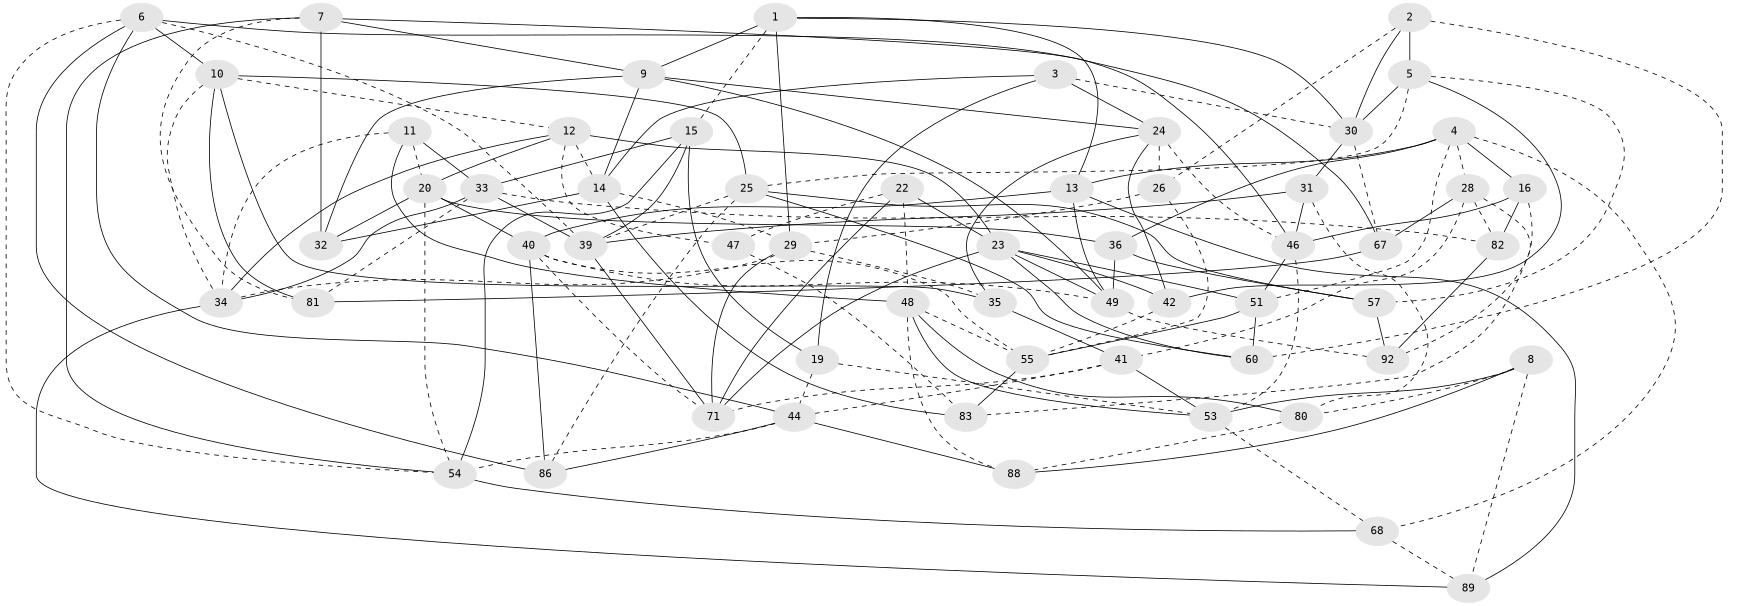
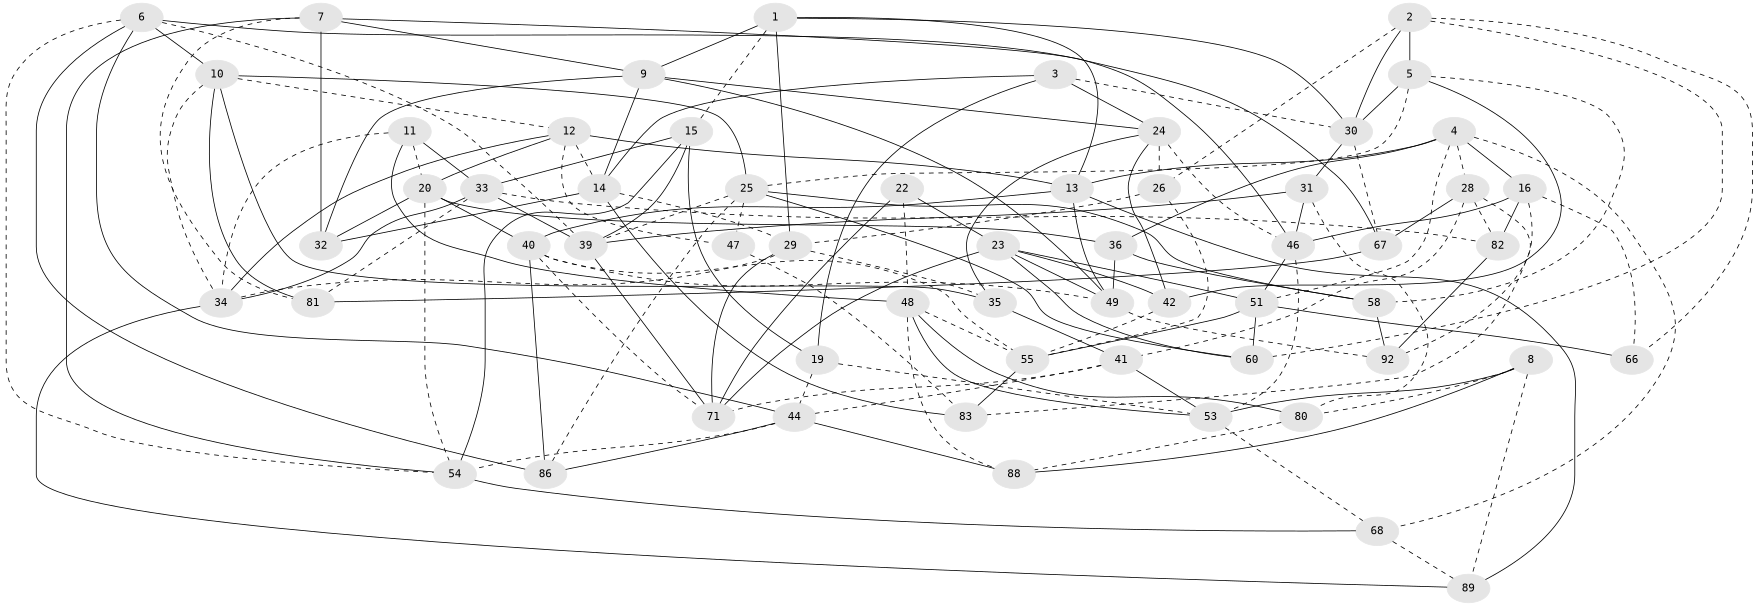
  graph {
    fontname="DejaVu Sans Mono"
    node [color=gray90 fontname="DejaVu Sans Mono" style=filled]
    edge [fontname="DejaVu Sans Mono" style=solid]
    1 [super="+87"]
    9 [super="+56"]
    13 [super="+43"]
    15 [super="+76"]
    29 [super="+63"]
    30 [super="+75"]
    14 [super="+18"]
    24 [super="+52"]
    32
    49 [super="+59"]
    89
    40 [super="+91"]
    19
    39 [super="+72"]
    54 [super="+64"]
    33 [super="+37"]
    34 [super="+38"]
    35
    71 [super="+79"]
    67
    31
    2 [super="+21"]
    5 [super="+45"]
    26
    60
+   66
    25 [super="+27"]
    42
-   58 [label=57]
+   58
    55 [super="+90"]
    83
    3
    44 [super="+61"]
    53 [super="+70"]
    46 [super="+85"]
    4 [super="+84"]
    16 [super="+78"]
    28 [super="+50"]
    36
    51 [super="+93"]
    68
    82
    92
    41 [super="+74"]
    86
    6 [super="+57"]
    10 [super="+65"]
    81
    12 [super="+17"]
    88
    7 [super="+73"]
    47
    8
    80
    20 [super="+77"]
    11
    48 [super="+62"]
    23 [super="+69"]
    22
    1 -- 9
    1 -- 13
    1 -- 15 [style=dashed weight=2]
    1 -- 29
    1 -- 30
    9 -- 14
    9 -- 24
    9 -- 32
    9 -- 49
    13 -- 49
    13 -- 89
    13 -- 40
    15 -- 19
    15 -- 39
    15 -- 54
    15 -- 33
    29 -- 34 [style=dashed]
    29 -- 35 [style=dashed]
    29 -- 71
    30 -- 67 [style=dashed]
    30 -- 31
    14 -- 29 [style=dashed]
    14 -- 32
    14 -- 83
    24 -- 35
    24 -- 26 [style=dashed]
    24 -- 42
    24 -- 46 [style=dashed]
    49 -- 92 [style=dashed]
    40 -- 49 [style=dashed]
    40 -- 71 [style=dashed]
    40 -- 55 [style=dashed]
    40 -- 86
    19 -- 44 [style=dashed]
    19 -- 53 [style=dashed]
    39 -- 71
    54 -- 68
    33 -- 39
    33 -- 34
    33 -- 82 [style=dashed]
    33 -- 81 [style=dashed]
    34 -- 89
    35 -- 41
    67 -- 81
    31 -- 39
    31 -- 46
    31 -- 80 [style=dashed]
    2 -- 30
    2 -- 5 [weight=2]
    2 -- 26 [style=dashed]
    2 -- 60 [style=dashed]
+   2 -- 66 [style=dashed]
    5 -- 30
    5 -- 25 [style=dashed]
    5 -- 42
    5 -- 58 [style=dashed]
    26 -- 29 [style=dashed]
    26 -- 55 [style=dashed]
    25 -- 39 [style=dashed]
    25 -- 60
    25 -- 58
    25 -- 86 [style=dashed]
    42 -- 55 [style=dashed]
    58 -- 92
    55 -- 83
    3 -- 30 [style=dashed]
    3 -- 14
    3 -- 24
    3 -- 19
    44 -- 54 [style=dashed]
    44 -- 86
    44 -- 88
    53 -- 68 [style=dashed]
    46 -- 53 [style=dashed]
    46 -- 51
    4 -- 13
    4 -- 16
    4 -- 28 [style=dashed]
    4 -- 36
    4 -- 51 [style=dashed]
    4 -- 68 [style=dashed]
+   16 -- 66 [style=dashed weight=2]
    16 -- 46
    16 -- 82
    16 -- 92 [style=dashed]
    28 -- 67
    28 -- 83 [style=dashed]
    28 -- 82 [style=dashed]
    28 -- 41 [style=dashed weight=2]
    36 -- 49
    36 -- 58
    51 -- 60
+   51 -- 66
    51 -- 55
    68 -- 89 [style=dashed]
    82 -- 92
    41 -- 71 [style=dashed]
    41 -- 44 [style=dashed]
    41 -- 53
    6 -- 39 [style=dashed]
    6 -- 54 [style=dashed]
    6 -- 67
    6 -- 44
    6 -- 86
    6 -- 10
    10 -- 34 [style=dashed]
    10 -- 35
    10 -- 25
    10 -- 81
    10 -- 12 [style=dashed]
-   12 -- 23
+   12 -- 13
    12 -- 14 [style=dashed]
    12 -- 34
    12 -- 47 [style=dashed]
    12 -- 20
    7 -- 9
    7 -- 32
    7 -- 54
    7 -- 46
    7 -- 81 [style=dashed]
    47 -- 83 [style=dashed]
    8 -- 89 [style=dashed]
    8 -- 53
    8 -- 88
    8 -- 80 [style=dashed]
    80 -- 88 [style=dashed]
    20 -- 32
    20 -- 40
    20 -- 54 [style=dashed]
    20 -- 36
    11 -- 33
    11 -- 34 [style=dashed]
    11 -- 20 [style=dashed]
    11 -- 48
    48 -- 55 [style=dashed]
    48 -- 53
    48 -- 88 [style=dashed]
    48 -- 80
    23 -- 49
    23 -- 71
    23 -- 60
    23 -- 42
    23 -- 51
    22 -- 71
-   22 -- 47 [style=dashed]
+   25 -- 47 [style=dashed]
    22 -- 48 [style=dashed]
    22 -- 23
  }
